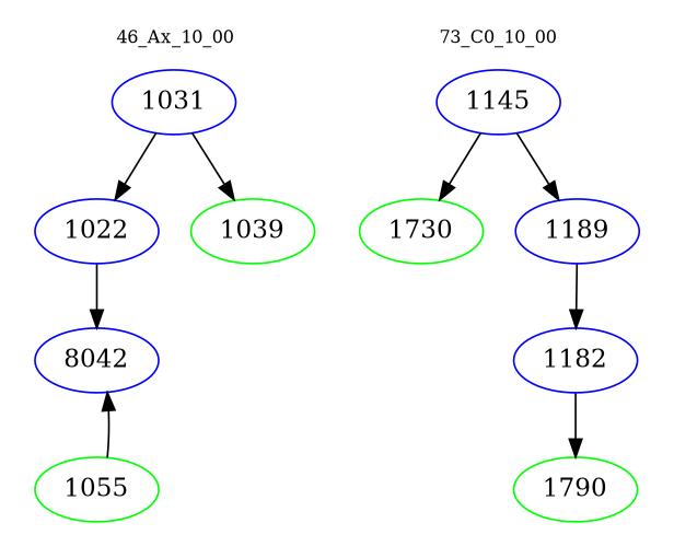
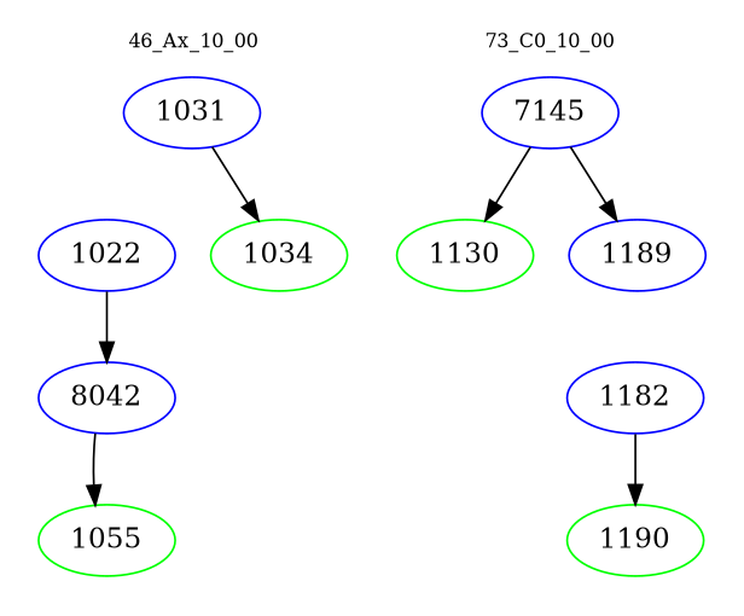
  digraph {
    node [color=blue]
    edge [color=black]
    n1 [label=1031]
    n2 [label=1022]
-   n3 [color=green label=1039]
+   n3 [color=green label=1034]
    n4 [label=8042]
    n5 [color=green label=1055]
-   n6 [label=1145]
-   n7 [color=green label=1730]
+   n6 [label=7145]
+   n7 [color=green label=1130]
    n8 [label=1189]
    n9 [label=1182]
-   n10 [color=green label=1790]
+   n10 [color=green label=1190]
    subgraph cluster_1 {
      color=white
      fontsize=10
      label="46_Ax_10_00"
      n1
      n2
      n3
      n4
      n5
    }
    subgraph cluster_2 {
      color=white
      fontsize=10
      label="73_C0_10_00"
      n6
      n7
      n8
      n9
      n10
    }
-   n1 -> n2
    n1 -> n3
    n2 -> n4
-   n5 -> n4
+   n4 -> n5
    n6 -> n7
    n6 -> n8
-   n8 -> n9
    n9 -> n10
  }
